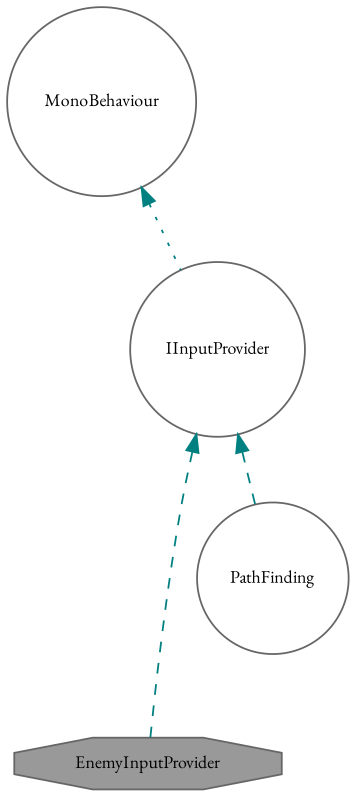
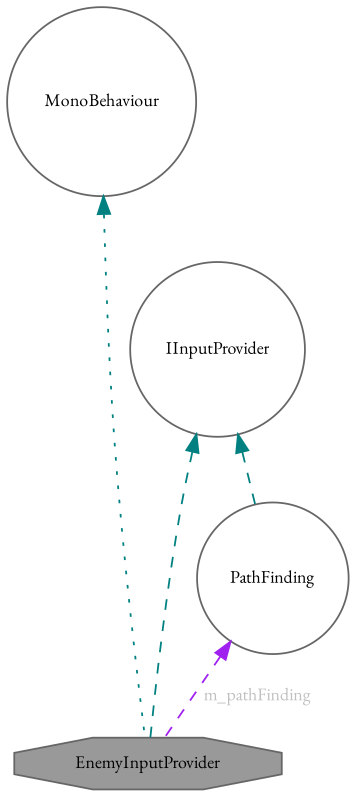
  digraph {
    fontname="EB Garamond"
    node [color=gray40 fillcolor=white fontname="EB Garamond" fontsize=10 shape=circle style=filled]
    edge [color=teal dir=back fontname="EB Garamond" fontsize=10 labelfontname=Helvetica labelfontsize=10 style=dashed]
    n1 [fillcolor=grey60 fontcolor=black height=0.2 label=EnemyInputProvider shape=octagon width=0.4]
    n2 [height=0.2 label=MonoBehaviour width=0.4]
    n3 [height=0.2 label=PathFinding width=0.4]
    n4 [height=0.2 label=IInputProvider width=0.4]
-   n2 -> n4 [style=dotted]
+   n2 -> n1 [style=dotted]
+   n3 -> n1 [color=purple fontcolor=grey label=" m_pathFinding"]
    n4 -> n1
    n4 -> n3
  }
